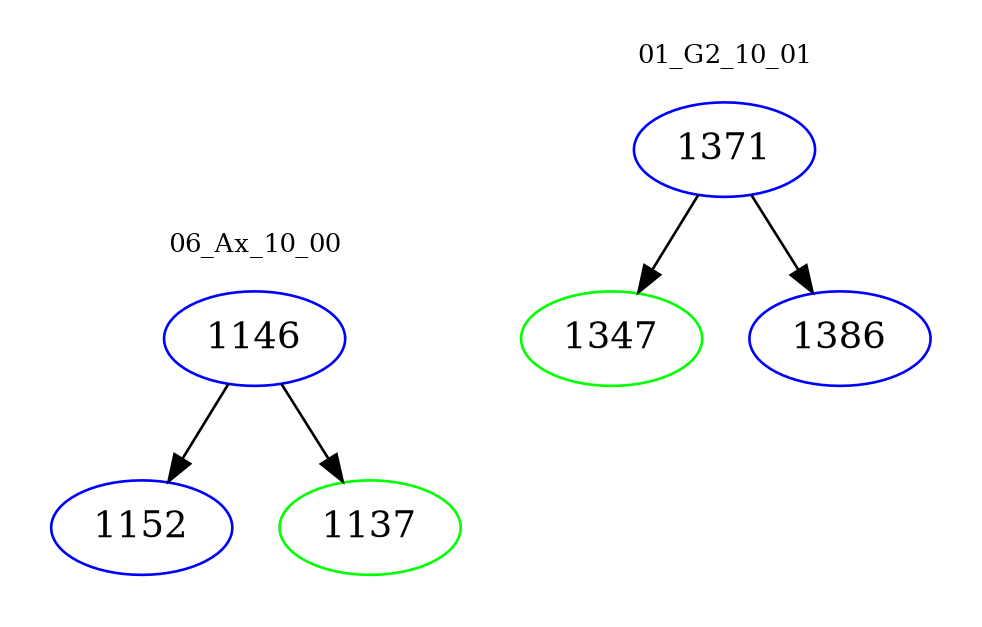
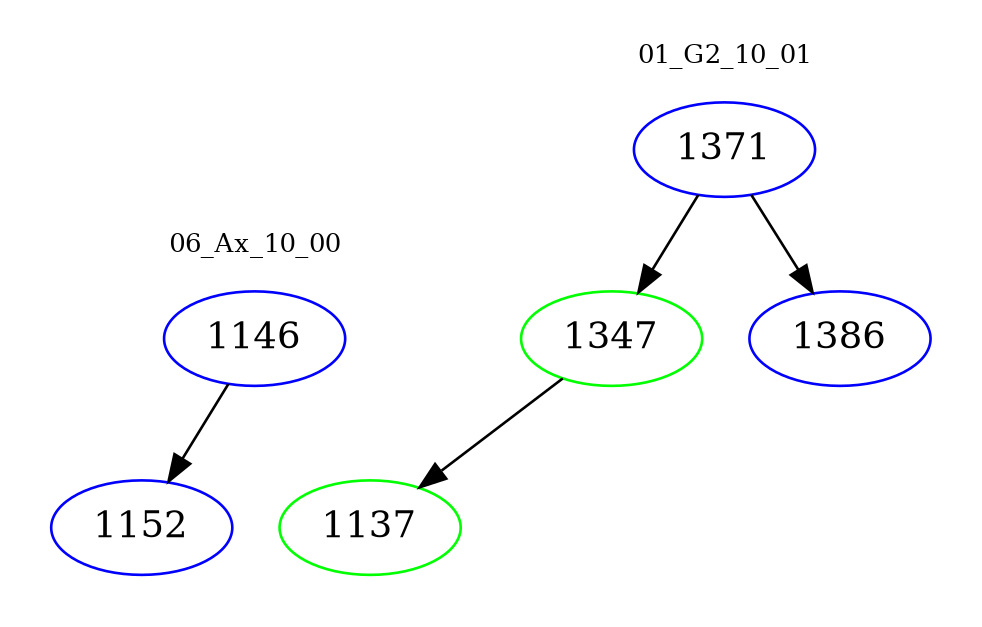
  digraph {
    node [color=blue]
    edge [color=black]
    n1 [label=1146]
    n2 [label=1152]
    n3 [color=green label=1137]
    n4 [label=1371]
    n5 [color=green label=1347]
    n6 [label=1386]
    subgraph cluster_1 {
      color=white
      fontsize=10
      label="06_Ax_10_00"
      n1
      n2
      n3
    }
    subgraph cluster_2 {
      color=white
      fontsize=10
      label="01_G2_10_01"
      n4
      n5
      n6
    }
    n1 -> n2
-   n1 -> n3
+   n5 -> n3
    n4 -> n5
    n4 -> n6
  }
